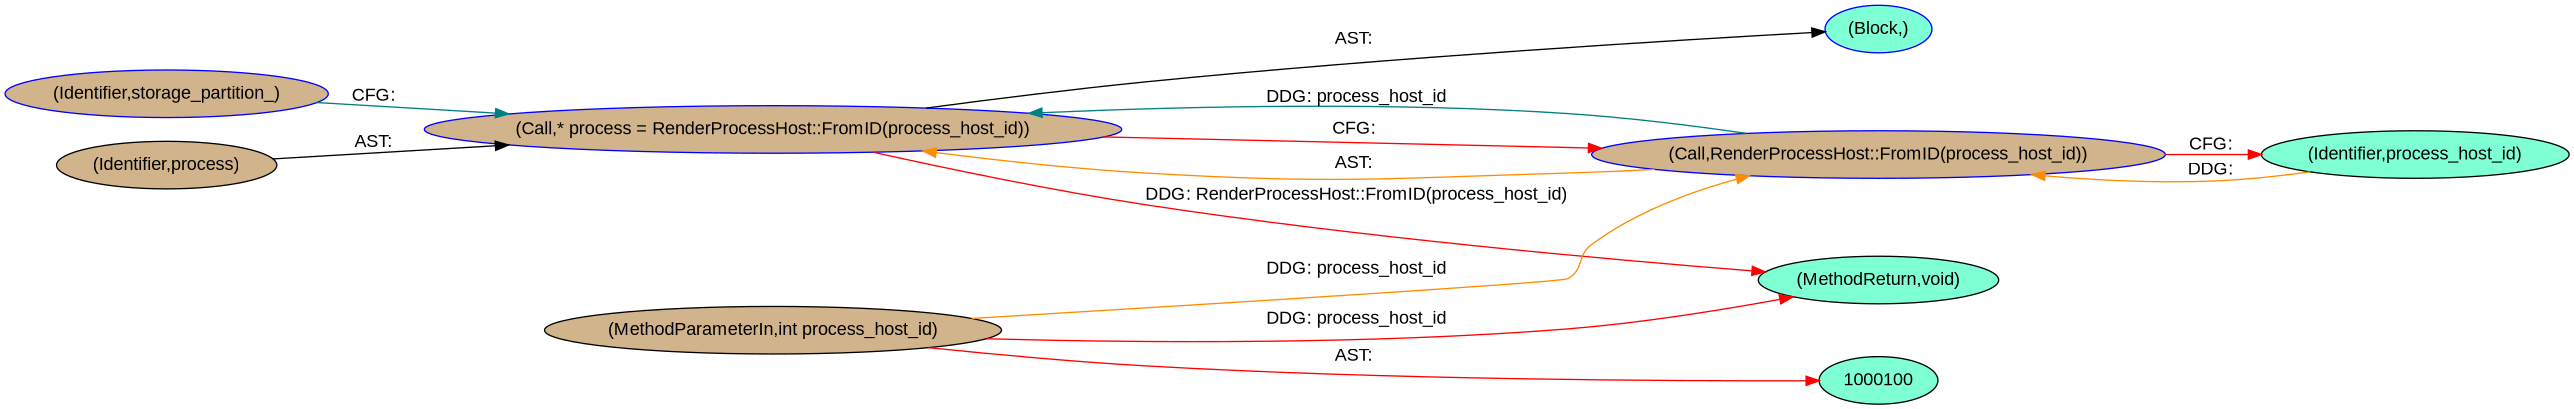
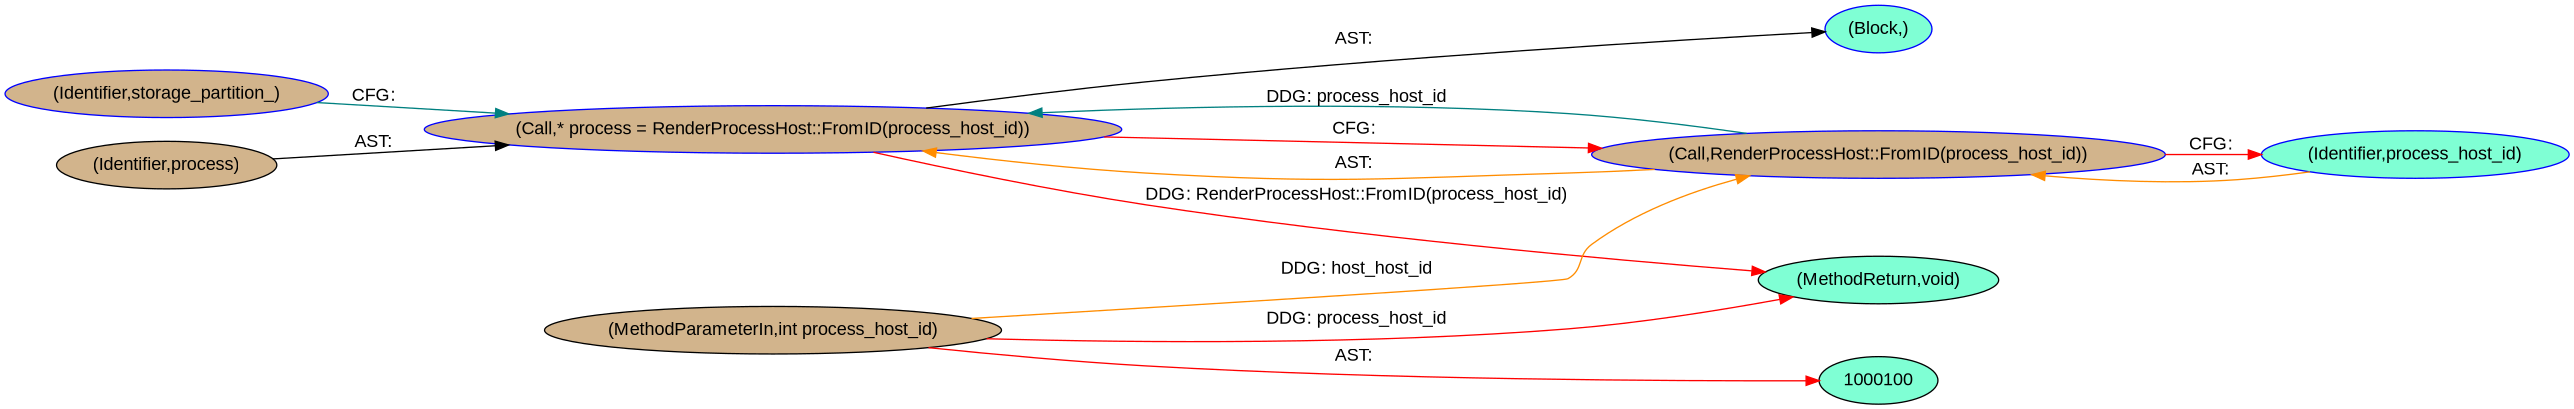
  digraph {
    fontname="Liberation Sans"
    rankdir=LR
    node [color=black fillcolor=tan fontname="Liberation Sans" style=filled]
    edge [color=red fontname="Liberation Sans"]
    n1 [color=blue label="(Call,* process = RenderProcessHost::FromID(process_host_id))"]
    n2 [color=blue label="(Call,RenderProcessHost::FromID(process_host_id))"]
    n3 [color=blue fillcolor=aquamarine label="(Block,)"]
    n4 [fillcolor=aquamarine label="(MethodReturn,void)"]
-   n5 [fillcolor=aquamarine label="(Identifier,process_host_id)"]
+   n5 [color=blue fillcolor=aquamarine label="(Identifier,process_host_id)"]
    n6 [label="(MethodParameterIn,int process_host_id)"]
    1000100 [fillcolor=aquamarine]
    n8 [color=blue label="(Identifier,storage_partition_)"]
    n9 [label="(Identifier,process)"]
    n1 -> n2 [label="CFG: "]
    n1 -> n3 [color=black label="AST: "]
    n1 -> n4 [label="DDG: RenderProcessHost::FromID(process_host_id)"]
    n2 -> n1 [color=darkorange label="AST: "]
    n2 -> n1 [color=teal label="DDG: process_host_id"]
    n2 -> n5 [label="CFG: "]
-   n5 -> n2 [color=darkorange label="DDG: "]
-   n6 -> n2 [color=darkorange label="DDG: process_host_id"]
+   n5 -> n2 [color=darkorange label="AST: "]
+   n6 -> n2 [color=darkorange label="DDG: host_host_id"]
    n6 -> n4 [label="DDG: process_host_id"]
    n6 -> 1000100 [label="AST: "]
    n8 -> n1 [color=teal label="CFG: "]
    n9 -> n1 [color=black label="AST: "]
  }
